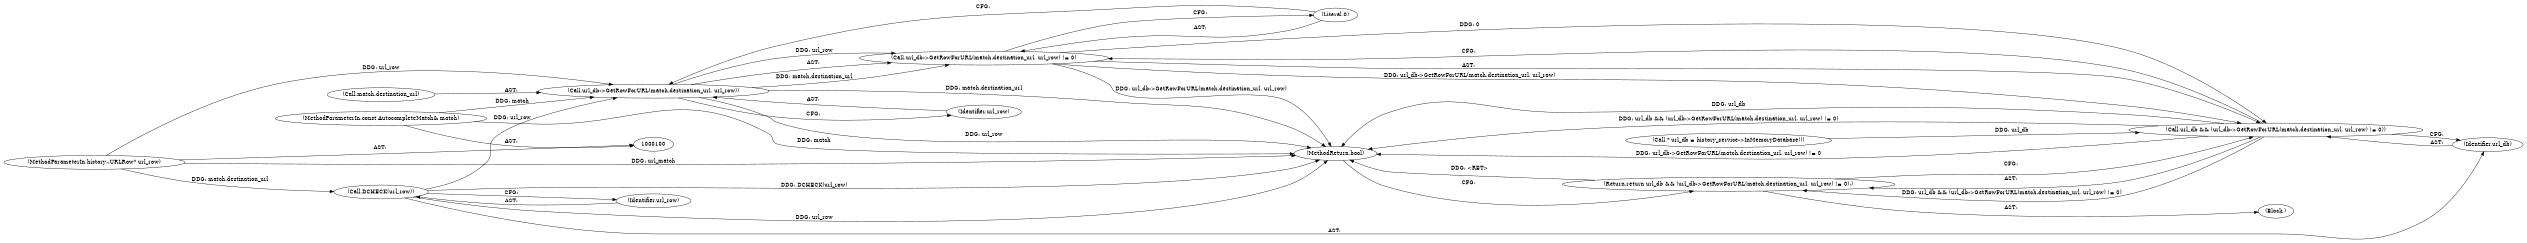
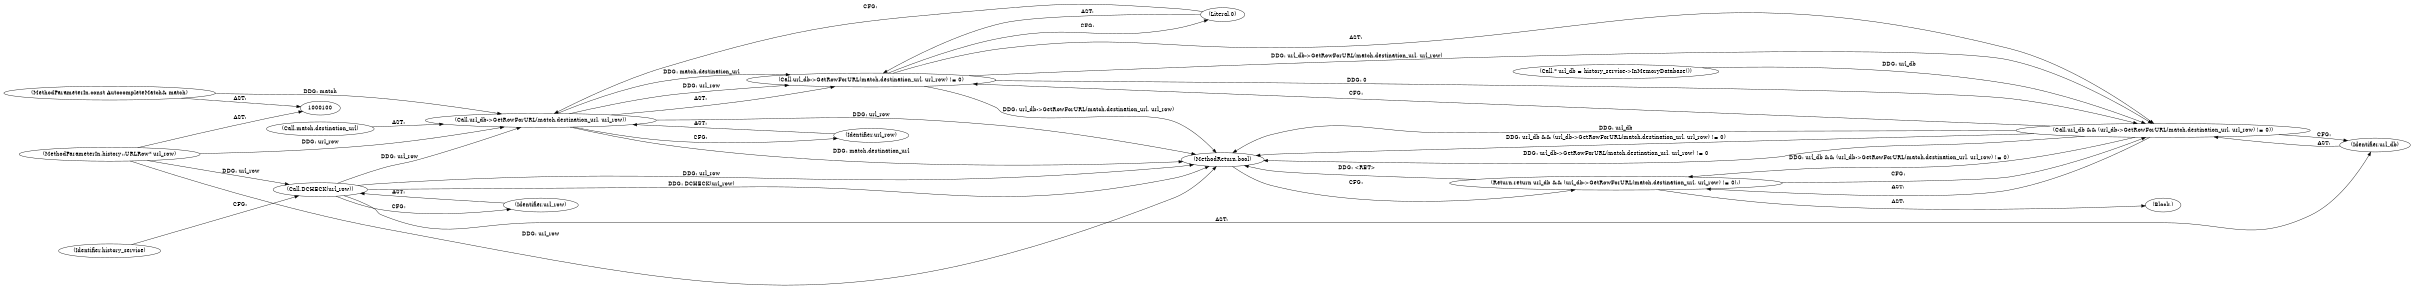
  digraph {
    rankdir=LR
    n1 [label="(Call,url_db->GetRowForURL(match.destination_url, url_row))"]
    n2 [label="(Call,url_db->GetRowForURL(match.destination_url, url_row) != 0)"]
    n3 [label="(Identifier,url_row)"]
    n4 [label="(MethodReturn,bool)"]
    n5 [label="(Call,url_db && (url_db->GetRowForURL(match.destination_url, url_row) != 0))"]
    n6 [label="(Literal,0)"]
    n7 [label="(Return,return url_db && (url_db->GetRowForURL(match.destination_url, url_row) != 0);)"]
    n8 [label="(MethodParameterIn,const AutocompleteMatch& match)"]
    1000100
    n10 [label="(Call,DCHECK(url_row))"]
    n11 [label="(Identifier,url_row)"]
    n12 [label="(Identifier,url_db)"]
    n13 [label="(Block,)"]
    n14 [label="(MethodParameterIn,history::URLRow* url_row)"]
+   n15 [label="(Identifier,history_service)"]
    n16 [label="(Call,match.destination_url)"]
    n17 [label="(Call,* url_db = history_service->InMemoryDatabase())"]
    n1 -> n2 [label="AST: "]
    n1 -> n2 [label="DDG: match.destination_url"]
    n1 -> n2 [label="DDG: url_row"]
    n1 -> n3 [label="CFG: "]
    n1 -> n4 [label="DDG: match.destination_url"]
    n1 -> n4 [label="DDG: url_row"]
    n2 -> n4 [label="DDG: url_db->GetRowForURL(match.destination_url, url_row)"]
    n2 -> n5 [label="AST: "]
    n2 -> n5 [label="DDG: url_db->GetRowForURL(match.destination_url, url_row)"]
    n2 -> n5 [label="DDG: 0"]
    n2 -> n6 [label="CFG: "]
    n3 -> n1 [label="AST: "]
    n4 -> n7 [label="CFG: "]
    n5 -> n2 [label="CFG: "]
    n5 -> n4 [label="DDG: url_db"]
    n5 -> n4 [label="DDG: url_db && (url_db->GetRowForURL(match.destination_url, url_row) != 0)"]
    n5 -> n4 [label="DDG: url_db->GetRowForURL(match.destination_url, url_row) != 0"]
    n5 -> n7 [label="AST: "]
    n5 -> n7 [label="DDG: url_db && (url_db->GetRowForURL(match.destination_url, url_row) != 0)"]
    n5 -> n12 [label="CFG: "]
    n6 -> n1 [label="CFG: "]
    n6 -> n2 [label="AST: "]
    n7 -> n4 [label="DDG: <RET>"]
    n7 -> n5 [label="CFG: "]
    n7 -> n13 [label="AST: "]
    n8 -> n1 [label="DDG: match"]
-   n8 -> n4 [label="DDG: match"]
    n8 -> 1000100 [label="AST: "]
    n10 -> n1 [label="DDG: url_row"]
    n10 -> n4 [label="DDG: DCHECK(url_row)"]
    n10 -> n4 [label="DDG: url_row"]
    n10 -> n11 [label="CFG: "]
    n10 -> n12 [label="AST: "]
    n11 -> n10 [label="AST: "]
    n12 -> n5 [label="AST: "]
    n14 -> n1 [label="DDG: url_row"]
-   n14 -> n4 [label="DDG: url_match"]
+   n14 -> n4 [label="DDG: url_row"]
    n14 -> 1000100 [label="AST: "]
-   n14 -> n10 [label="DDG: match.destination_url"]
+   n14 -> n10 [label="DDG: url_row"]
+   n15 -> n10 [label="CFG: "]
    n16 -> n1 [label="AST: "]
    n17 -> n5 [label="DDG: url_db"]
  }
